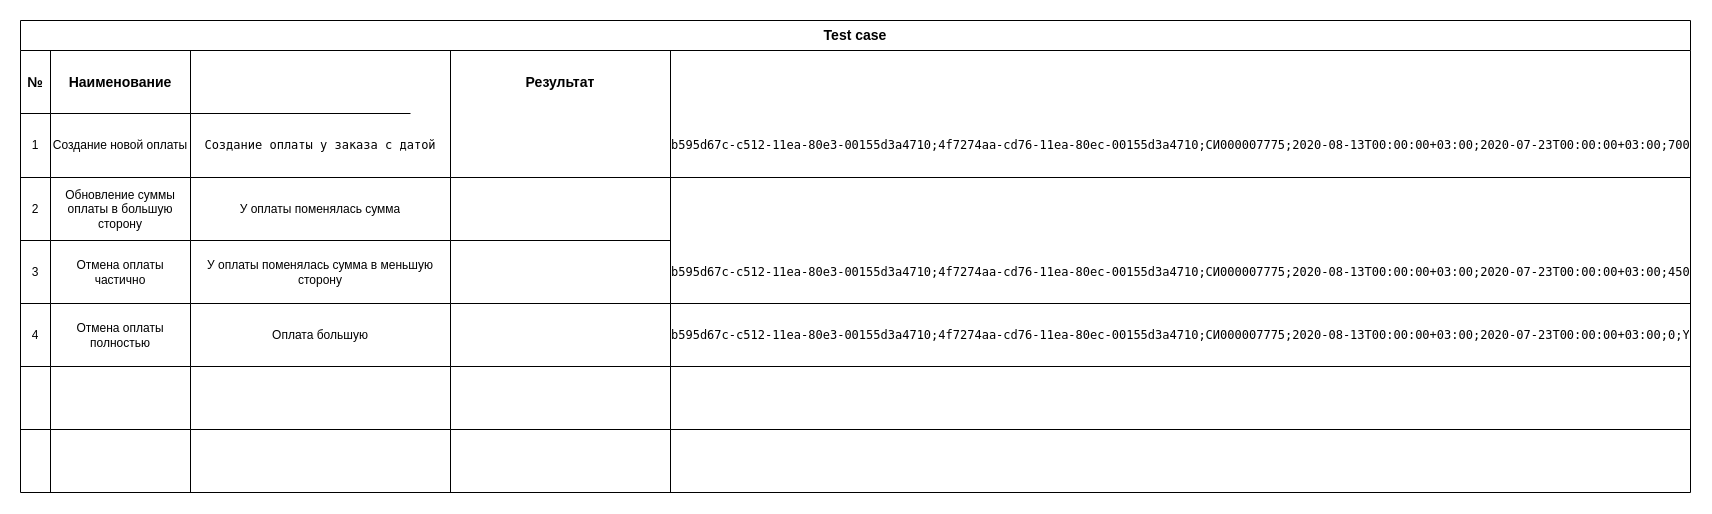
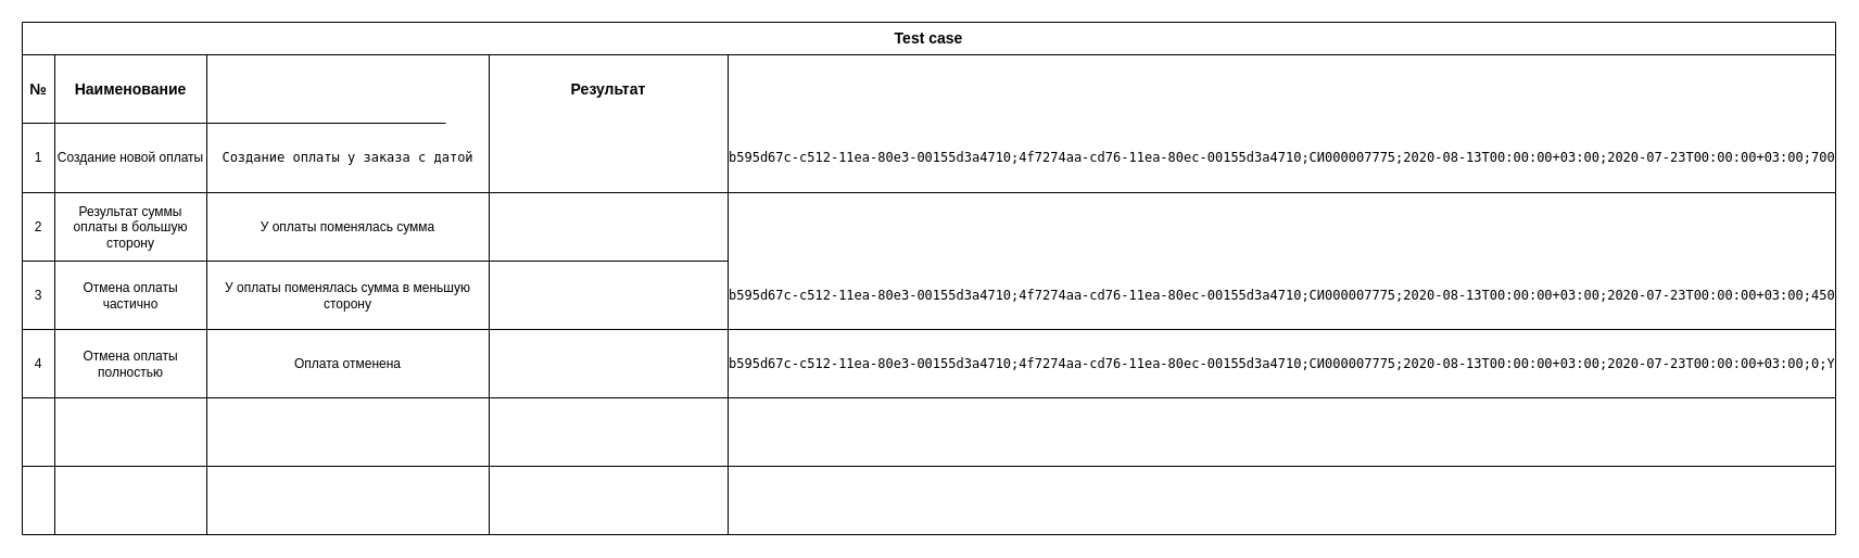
  <mxCell id="0" />
  <mxCell id="1" parent="0" />
  <mxCell id="2" value="Test case" style="shape=table;html=1;whiteSpace=wrap;startSize=30;container=1;collapsible=0;childLayout=tableLayout;fontStyle=1;align=center;fontSize=14;labelBackgroundColor=none;" vertex="1" parent="1"><mxGeometry x="20" y="20" width="1670" height="472" as="geometry" /></mxCell>
  <mxCell id="3" value="" style="shape=partialRectangle;html=1;whiteSpace=wrap;collapsible=0;dropTarget=0;pointerEvents=0;fillColor=none;top=0;left=0;bottom=0;right=0;points=[[0,0.5],[1,0.5]];portConstraint=eastwest;labelBackgroundColor=none;" vertex="1" parent="2"><mxGeometry y="30" width="1670" height="63" as="geometry" /></mxCell>
  <mxCell id="4" value="№" style="shape=partialRectangle;html=1;whiteSpace=wrap;connectable=0;fillColor=none;top=0;left=0;bottom=0;right=0;overflow=hidden;fontSize=14;fontStyle=1;labelBackgroundColor=none;" vertex="1" parent="3"><mxGeometry width="30" height="63" as="geometry" /></mxCell>
  <mxCell id="5" value="Наименование" style="shape=partialRectangle;html=1;whiteSpace=wrap;connectable=0;fillColor=none;top=0;left=0;bottom=0;right=0;overflow=hidden;fontSize=14;fontStyle=1;labelBackgroundColor=none;" vertex="1" parent="3"><mxGeometry x="30" width="140" height="63" as="geometry" /></mxCell>
  <mxCell id="6" value="Результат" style="shape=partialRectangle;html=1;whiteSpace=wrap;connectable=0;fillColor=none;top=0;left=0;bottom=0;right=0;overflow=hidden;fontSize=14;fontStyle=1;labelBackgroundColor=none;" vertex="1" parent="3"><mxGeometry x="430" width="220" height="63" as="geometry" /></mxCell>
  <mxCell id="7" value="" style="shape=partialRectangle;html=1;whiteSpace=wrap;collapsible=0;dropTarget=0;pointerEvents=0;fillColor=none;top=0;left=0;bottom=0;right=0;points=[[0,0.5],[1,0.5]];portConstraint=eastwest;labelBackgroundColor=none;" vertex="1" parent="2"><mxGeometry y="93" width="1670" height="64" as="geometry" /></mxCell>
  <mxCell id="8" value="1" style="shape=partialRectangle;html=1;whiteSpace=wrap;connectable=0;fillColor=none;top=0;left=0;bottom=0;right=0;overflow=hidden;labelBackgroundColor=none;" vertex="1" parent="7"><mxGeometry width="30" height="64" as="geometry" /></mxCell>
  <mxCell id="9" value="Создание новой оплаты" style="shape=partialRectangle;html=1;whiteSpace=wrap;connectable=0;fillColor=none;top=0;left=0;bottom=0;right=0;overflow=hidden;labelBackgroundColor=none;" vertex="1" parent="7"><mxGeometry x="30" width="140" height="64" as="geometry" /></mxCell>
  <mxCell id="10" value="&lt;pre style=&quot;font-family: &amp;#34;jetbrains mono&amp;#34; , monospace&quot;&gt;Создание оплаты у заказа с датой&lt;/pre&gt;" style="shape=partialRectangle;html=1;whiteSpace=wrap;connectable=0;fillColor=none;top=0;left=0;bottom=0;right=0;overflow=hidden;labelBackgroundColor=none;" vertex="1" parent="7"><mxGeometry x="170" width="260" height="64" as="geometry" /></mxCell>
  <mxCell id="11" style="shape=partialRectangle;html=1;whiteSpace=wrap;connectable=0;fillColor=none;top=0;left=0;bottom=0;right=0;overflow=hidden;labelBackgroundColor=none;" vertex="1" parent="7"><mxGeometry x="430" width="220" height="64" as="geometry" /></mxCell>
  <mxCell id="12" value="&lt;pre style=&quot;font-family: &amp;quot;jetbrains mono&amp;quot; , monospace&quot;&gt;&lt;font style=&quot;&quot;&gt;b595d67c-c512-11ea-80e3-00155d3a4710;4f7274aa-cd76-11ea-80ec-00155d3a4710;СИ000007775;2020-08-13T00:00:00+03:00;2020-07-23T00:00:00+03:00;70000;N;&lt;/font&gt;&lt;/pre&gt;" style="shape=partialRectangle;html=1;whiteSpace=wrap;connectable=0;fillColor=none;top=0;left=0;bottom=0;right=0;overflow=hidden;labelBackgroundColor=none;" vertex="1" parent="7"><mxGeometry x="650" width="1020" height="64" as="geometry" /></mxCell>
  <mxCell id="13" value="" style="shape=partialRectangle;html=1;whiteSpace=wrap;collapsible=0;dropTarget=0;pointerEvents=0;fillColor=none;top=0;left=0;bottom=0;right=0;points=[[0,0.5],[1,0.5]];portConstraint=eastwest;labelBackgroundColor=none;" vertex="1" parent="2"><mxGeometry y="157" width="1670" height="63" as="geometry" /></mxCell>
  <mxCell id="14" value="2" style="shape=partialRectangle;html=1;whiteSpace=wrap;connectable=0;fillColor=none;top=0;left=0;bottom=0;right=0;overflow=hidden;labelBackgroundColor=none;" vertex="1" parent="13"><mxGeometry width="30" height="63" as="geometry" /></mxCell>
- <mxCell id="15" value="Обновление суммы оплаты в большую сторону" style="shape=partialRectangle;html=1;whiteSpace=wrap;connectable=0;fillColor=none;top=0;left=0;bottom=0;right=0;overflow=hidden;labelBackgroundColor=none;" vertex="1" parent="13"><mxGeometry x="30" width="140" height="63" as="geometry" /></mxCell>
+ <mxCell id="15" value="Результат суммы оплаты в большую сторону" style="shape=partialRectangle;html=1;whiteSpace=wrap;connectable=0;fillColor=none;top=0;left=0;bottom=0;right=0;overflow=hidden;labelBackgroundColor=none;" vertex="1" parent="13"><mxGeometry x="30" width="140" height="63" as="geometry" /></mxCell>
  <mxCell id="16" value="У оплаты поменялась сумма" style="shape=partialRectangle;html=1;whiteSpace=wrap;connectable=0;fillColor=none;top=0;left=0;bottom=0;right=0;overflow=hidden;labelBackgroundColor=none;" vertex="1" parent="13"><mxGeometry x="170" width="260" height="63" as="geometry" /></mxCell>
  <mxCell id="17" style="shape=partialRectangle;html=1;whiteSpace=wrap;connectable=0;fillColor=none;top=0;left=0;bottom=0;right=0;overflow=hidden;labelBackgroundColor=none;" vertex="1" parent="13"><mxGeometry x="430" width="220" height="63" as="geometry" /></mxCell>
  <mxCell id="18" style="shape=partialRectangle;html=1;whiteSpace=wrap;collapsible=0;dropTarget=0;pointerEvents=0;fillColor=none;top=0;left=0;bottom=0;right=0;points=[[0,0.5],[1,0.5]];portConstraint=eastwest;labelBackgroundColor=none;" vertex="1" parent="2"><mxGeometry y="220" width="1670" height="63" as="geometry" /></mxCell>
  <mxCell id="19" value="3" style="shape=partialRectangle;html=1;whiteSpace=wrap;connectable=0;fillColor=none;top=0;left=0;bottom=0;right=0;overflow=hidden;labelBackgroundColor=none;" vertex="1" parent="18"><mxGeometry width="30" height="63" as="geometry" /></mxCell>
  <mxCell id="20" value="&lt;span&gt;Отмена оплаты частично&lt;/span&gt;" style="shape=partialRectangle;html=1;whiteSpace=wrap;connectable=0;fillColor=none;top=0;left=0;bottom=0;right=0;overflow=hidden;labelBackgroundColor=none;" vertex="1" parent="18"><mxGeometry x="30" width="140" height="63" as="geometry" /></mxCell>
  <mxCell id="21" value="У оплаты поменялась сумма в меньшую сторону" style="shape=partialRectangle;html=1;whiteSpace=wrap;connectable=0;fillColor=none;top=0;left=0;bottom=0;right=0;overflow=hidden;labelBackgroundColor=none;" vertex="1" parent="18"><mxGeometry x="170" width="260" height="63" as="geometry" /></mxCell>
  <mxCell id="22" style="shape=partialRectangle;html=1;whiteSpace=wrap;connectable=0;fillColor=none;top=0;left=0;bottom=0;right=0;overflow=hidden;labelBackgroundColor=none;" vertex="1" parent="18"><mxGeometry x="430" width="220" height="63" as="geometry" /></mxCell>
  <mxCell id="23" value="&lt;pre style=&quot;font-family: &amp;#34;jetbrains mono&amp;#34; , monospace&quot;&gt;b595d67c-c512-11ea-80e3-00155d3a4710;4f7274aa-cd76-11ea-80ec-00155d3a4710;СИ000007775;2020-08-13T00:00:00+03:00;2020-07-23T00:00:00+03:00;45000;Y;&lt;/pre&gt;" style="shape=partialRectangle;html=1;whiteSpace=wrap;connectable=0;fillColor=none;top=0;left=0;bottom=0;right=0;overflow=hidden;labelBackgroundColor=none;" vertex="1" parent="18"><mxGeometry x="650" width="1020" height="63" as="geometry" /></mxCell>
  <mxCell id="24" style="shape=partialRectangle;html=1;whiteSpace=wrap;collapsible=0;dropTarget=0;pointerEvents=0;fillColor=none;top=0;left=0;bottom=0;right=0;points=[[0,0.5],[1,0.5]];portConstraint=eastwest;labelBackgroundColor=none;" vertex="1" parent="2"><mxGeometry y="283" width="1670" height="63" as="geometry" /></mxCell>
  <mxCell id="25" value="4" style="shape=partialRectangle;html=1;whiteSpace=wrap;connectable=0;fillColor=none;top=0;left=0;bottom=0;right=0;overflow=hidden;labelBackgroundColor=none;" vertex="1" parent="24"><mxGeometry width="30" height="63" as="geometry" /></mxCell>
  <mxCell id="26" value="Отмена оплаты полностью" style="shape=partialRectangle;html=1;whiteSpace=wrap;connectable=0;fillColor=none;top=0;left=0;bottom=0;right=0;overflow=hidden;labelBackgroundColor=none;" vertex="1" parent="24"><mxGeometry x="30" width="140" height="63" as="geometry" /></mxCell>
- <mxCell id="27" value="Оплата большую" style="shape=partialRectangle;html=1;whiteSpace=wrap;connectable=0;fillColor=none;top=0;left=0;bottom=0;right=0;overflow=hidden;labelBackgroundColor=none;" vertex="1" parent="24"><mxGeometry x="170" width="260" height="63" as="geometry" /></mxCell>
+ <mxCell id="27" value="Оплата отменена" style="shape=partialRectangle;html=1;whiteSpace=wrap;connectable=0;fillColor=none;top=0;left=0;bottom=0;right=0;overflow=hidden;labelBackgroundColor=none;" vertex="1" parent="24"><mxGeometry x="170" width="260" height="63" as="geometry" /></mxCell>
  <mxCell id="28" style="shape=partialRectangle;html=1;whiteSpace=wrap;connectable=0;fillColor=none;top=0;left=0;bottom=0;right=0;overflow=hidden;labelBackgroundColor=none;" vertex="1" parent="24"><mxGeometry x="430" width="220" height="63" as="geometry" /></mxCell>
  <mxCell id="29" value="&lt;pre style=&quot;font-family: &amp;#34;jetbrains mono&amp;#34; , monospace&quot;&gt;b595d67c-c512-11ea-80e3-00155d3a4710;4f7274aa-cd76-11ea-80ec-00155d3a4710;СИ000007775;2020-08-13T00:00:00+03:00;2020-07-23T00:00:00+03:00;0;Y;&lt;/pre&gt;" style="shape=partialRectangle;html=1;whiteSpace=wrap;connectable=0;fillColor=none;top=0;left=0;bottom=0;right=0;overflow=hidden;labelBackgroundColor=none;" vertex="1" parent="24"><mxGeometry x="650" width="1020" height="63" as="geometry" /></mxCell>
  <mxCell id="30" style="shape=partialRectangle;html=1;whiteSpace=wrap;collapsible=0;dropTarget=0;pointerEvents=0;fillColor=none;top=0;left=0;bottom=0;right=0;points=[[0,0.5],[1,0.5]];portConstraint=eastwest;labelBackgroundColor=none;" vertex="1" parent="2"><mxGeometry y="346" width="1670" height="63" as="geometry" /></mxCell>
  <mxCell id="31" style="shape=partialRectangle;html=1;whiteSpace=wrap;connectable=0;fillColor=none;top=0;left=0;bottom=0;right=0;overflow=hidden;labelBackgroundColor=none;" vertex="1" parent="30"><mxGeometry width="30" height="63" as="geometry" /></mxCell>
  <mxCell id="32" style="shape=partialRectangle;html=1;whiteSpace=wrap;connectable=0;fillColor=none;top=0;left=0;bottom=0;right=0;overflow=hidden;labelBackgroundColor=none;" vertex="1" parent="30"><mxGeometry x="30" width="140" height="63" as="geometry" /></mxCell>
  <mxCell id="33" style="shape=partialRectangle;html=1;whiteSpace=wrap;connectable=0;fillColor=none;top=0;left=0;bottom=0;right=0;overflow=hidden;labelBackgroundColor=none;" vertex="1" parent="30"><mxGeometry x="170" width="260" height="63" as="geometry" /></mxCell>
  <mxCell id="34" style="shape=partialRectangle;html=1;whiteSpace=wrap;connectable=0;fillColor=none;top=0;left=0;bottom=0;right=0;overflow=hidden;labelBackgroundColor=none;" vertex="1" parent="30"><mxGeometry x="430" width="220" height="63" as="geometry" /></mxCell>
  <mxCell id="35" style="shape=partialRectangle;html=1;whiteSpace=wrap;connectable=0;fillColor=none;top=0;left=0;bottom=0;right=0;overflow=hidden;labelBackgroundColor=none;" vertex="1" parent="30"><mxGeometry x="650" width="1020" height="63" as="geometry" /></mxCell>
  <mxCell id="36" style="shape=partialRectangle;html=1;whiteSpace=wrap;collapsible=0;dropTarget=0;pointerEvents=0;fillColor=none;top=0;left=0;bottom=0;right=0;points=[[0,0.5],[1,0.5]];portConstraint=eastwest;labelBackgroundColor=none;" vertex="1" parent="2"><mxGeometry y="409" width="1670" height="63" as="geometry" /></mxCell>
  <mxCell id="37" style="shape=partialRectangle;html=1;whiteSpace=wrap;connectable=0;fillColor=none;top=0;left=0;bottom=0;right=0;overflow=hidden;labelBackgroundColor=none;" vertex="1" parent="36"><mxGeometry width="30" height="63" as="geometry" /></mxCell>
  <mxCell id="38" style="shape=partialRectangle;html=1;whiteSpace=wrap;connectable=0;fillColor=none;top=0;left=0;bottom=0;right=0;overflow=hidden;labelBackgroundColor=none;" vertex="1" parent="36"><mxGeometry x="30" width="140" height="63" as="geometry" /></mxCell>
  <mxCell id="39" style="shape=partialRectangle;html=1;whiteSpace=wrap;connectable=0;fillColor=none;top=0;left=0;bottom=0;right=0;overflow=hidden;labelBackgroundColor=none;" vertex="1" parent="36"><mxGeometry x="170" width="260" height="63" as="geometry" /></mxCell>
  <mxCell id="40" style="shape=partialRectangle;html=1;whiteSpace=wrap;connectable=0;fillColor=none;top=0;left=0;bottom=0;right=0;overflow=hidden;labelBackgroundColor=none;" vertex="1" parent="36"><mxGeometry x="430" width="220" height="63" as="geometry" /></mxCell>
  <mxCell id="41" style="shape=partialRectangle;html=1;whiteSpace=wrap;connectable=0;fillColor=none;top=0;left=0;bottom=0;right=0;overflow=hidden;labelBackgroundColor=none;" vertex="1" parent="36"><mxGeometry x="650" width="1020" height="63" as="geometry" /></mxCell>
